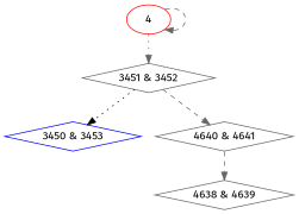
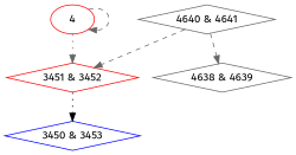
  digraph {
    fontname="Fira Sans"
    node [color=red fontname="Fira Sans" shape=diamond]
    edge [color=gray40 fontname="Fira Sans" style=dashed]
    n1 [color=blue label="3450 & 3453"]
-   n2 [color=gray40 label="3451 & 3452"]
+   n2 [label="3451 & 3452"]
    n3 [color=gray40 label="4640 & 4641"]
    n4 [color=gray40 label="4638 & 4639"]
    4 [shape=""]
    n2 -> n1 [color=black style=dotted]
-   n2 -> n3
+   n3 -> n2
    n3 -> n4
    4 -> n2 [style=dotted]
    4 -> 4
  }
